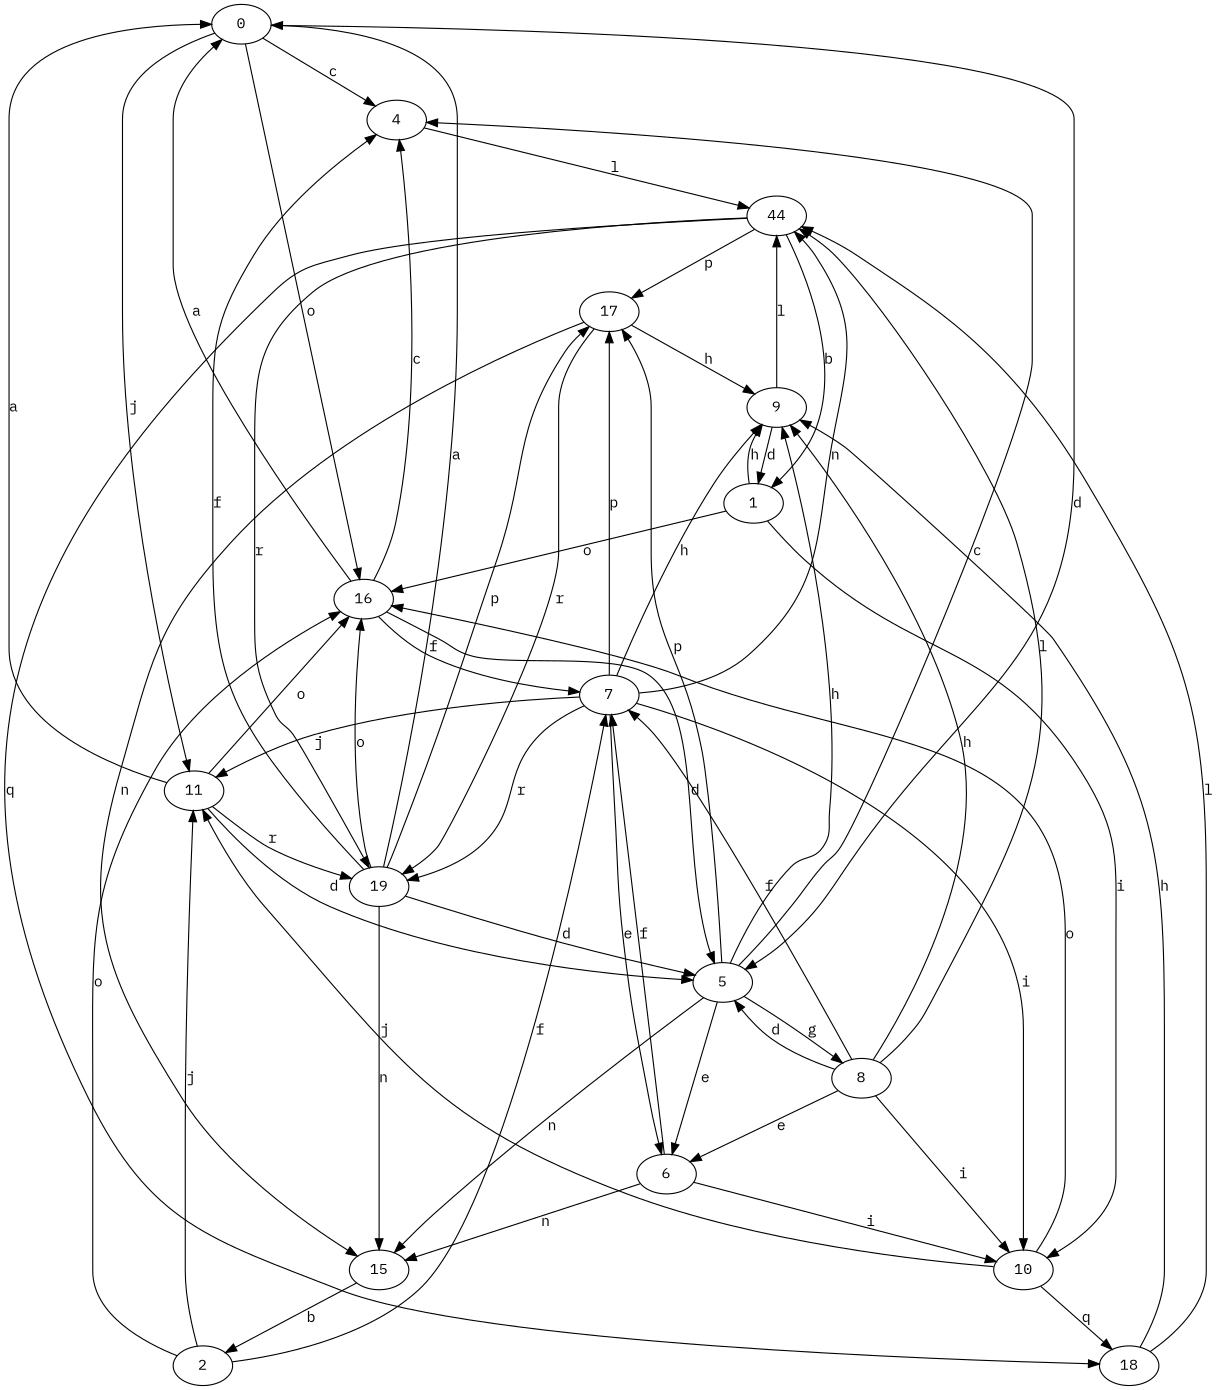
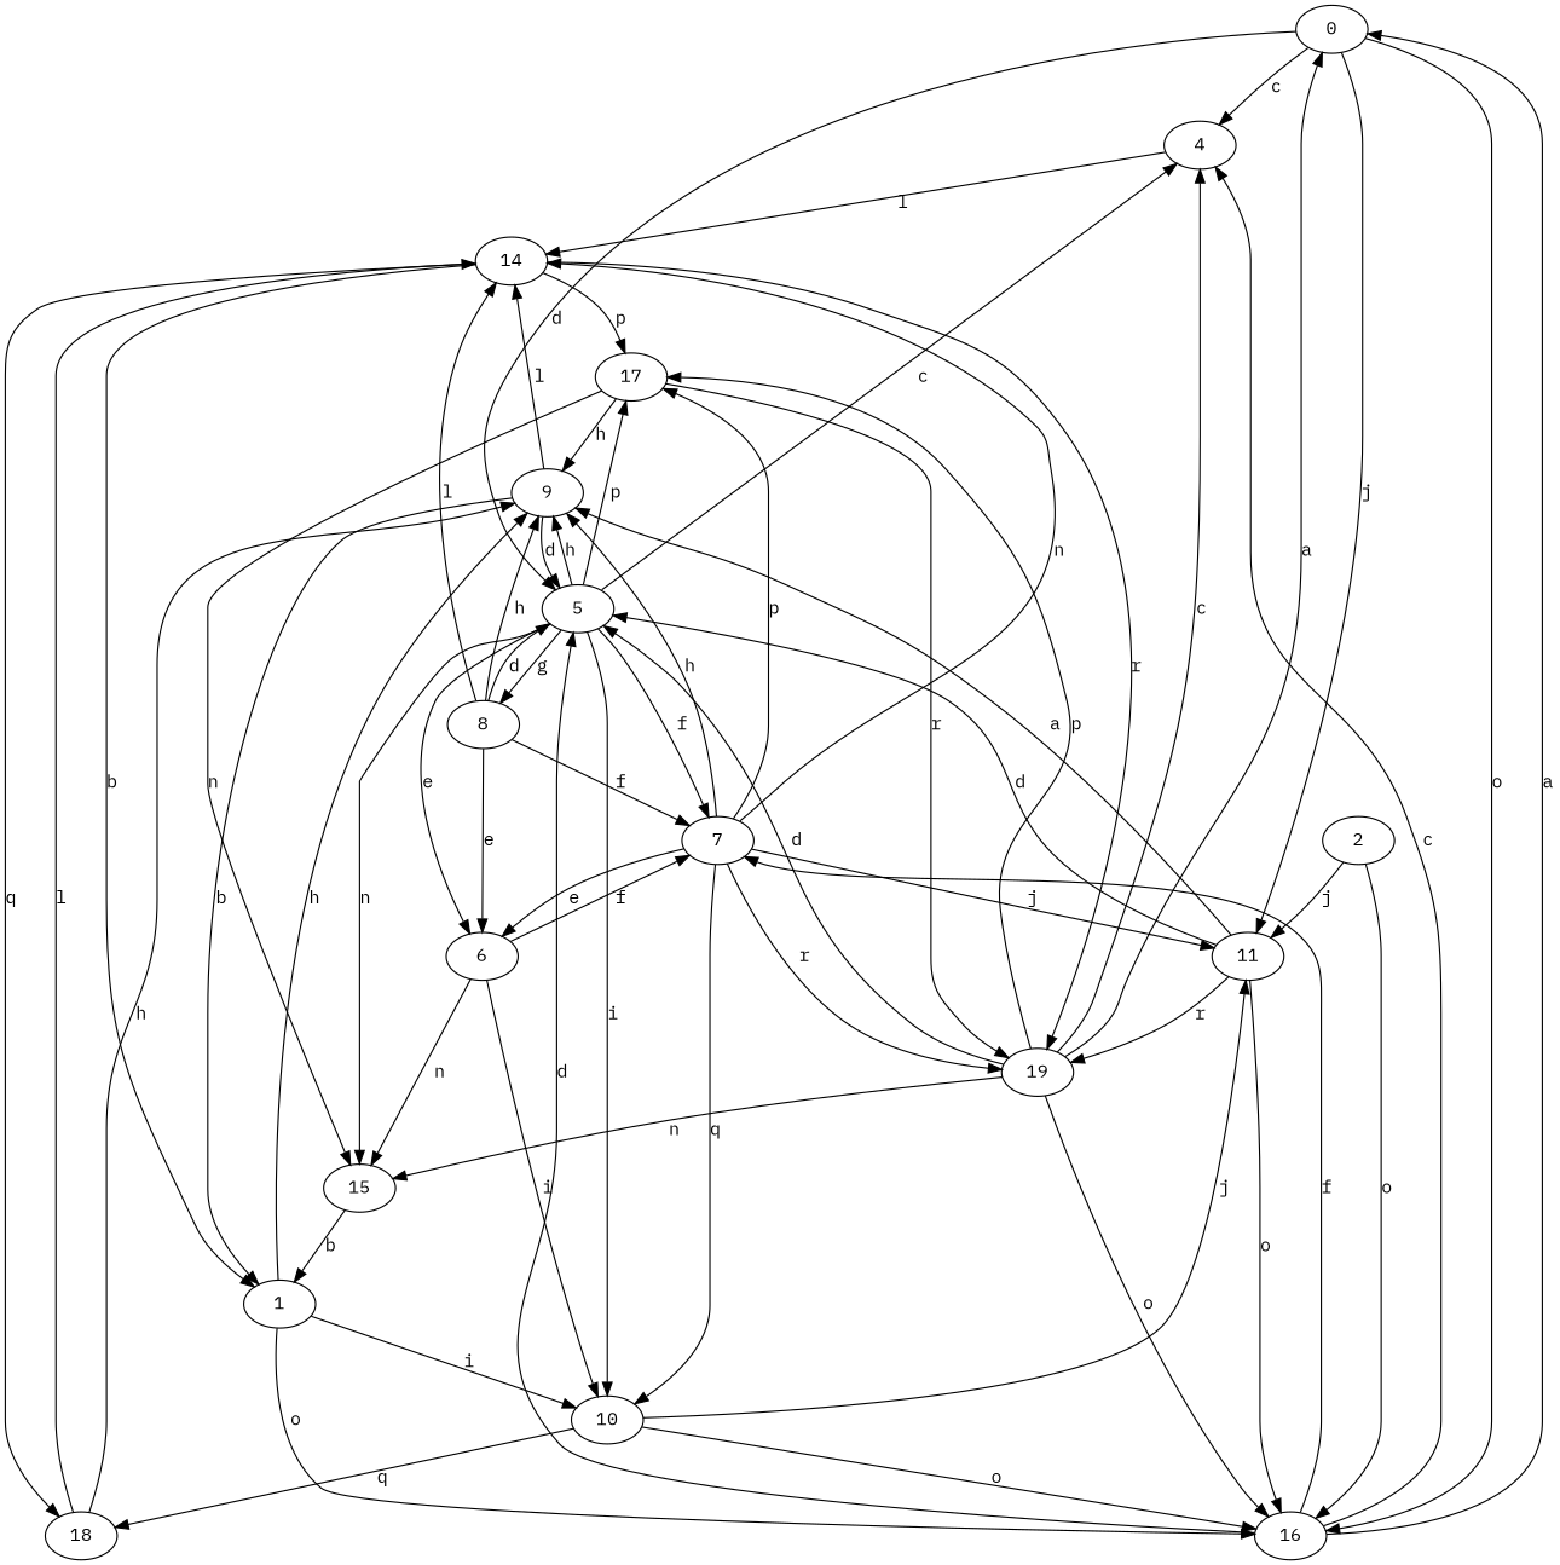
  strict digraph {
    fontname="IBM Plex Mono"
    node [fontname="IBM Plex Mono"]
    edge [fontname="IBM Plex Mono"]
    0
    4
    5
    11
    16
-   14 [label=44]
+   14
    9
    10
    6
    8
    15
    17
    19
    7
    1
    18
    2
    0 -> 4 [label=c]
    0 -> 5 [label=d]
    0 -> 11 [label=j]
    0 -> 16 [label=o]
    4 -> 14 [label=l]
    5 -> 4 [label=c]
    5 -> 9 [label=h]
-   8 -> 10 [label=i]
+   5 -> 10 [label=i]
    5 -> 6 [label=e]
    5 -> 8 [label=g]
    5 -> 15 [label=n]
    5 -> 17 [label=p]
-   11 -> 0 [label=a]
+   11 -> 9 [label=a]
    11 -> 5 [label=d]
    11 -> 16 [label=o]
    11 -> 19 [label=r]
    16 -> 0 [label=a]
    16 -> 4 [label=c]
    16 -> 5 [label=d]
    16 -> 7 [label=f]
    14 -> 17 [label=p]
    14 -> 19 [label=r]
    14 -> 1 [label=b]
    14 -> 18 [label=q]
+   9 -> 5 [label=d]
    9 -> 14 [label=l]
-   9 -> 1 [label=d]
+   9 -> 1 [label=b]
    10 -> 11 [label=j]
    10 -> 16 [label=o]
    10 -> 18 [label=q]
    6 -> 10 [label=i]
    6 -> 15 [label=n]
    6 -> 7 [label=f]
    8 -> 5 [label=d]
    8 -> 14 [label=l]
    8 -> 9 [label=h]
    8 -> 6 [label=e]
    8 -> 7 [label=f]
-   15 -> 2 [label=b]
+   15 -> 1 [label=b]
    17 -> 9 [label=h]
    17 -> 15 [label=n]
    17 -> 19 [label=r]
    19 -> 0 [label=a]
-   19 -> 4 [label=f]
+   19 -> 4 [label=c]
    19 -> 5 [label=d]
    19 -> 16 [label=o]
    19 -> 15 [label=n]
    19 -> 17 [label=p]
    7 -> 11 [label=j]
    7 -> 14 [label=n]
    7 -> 9 [label=h]
-   7 -> 10 [label=i]
+   7 -> 10 [label=q]
    7 -> 6 [label=e]
    7 -> 17 [label=p]
    7 -> 19 [label=r]
    1 -> 16 [label=o]
    1 -> 9 [label=h]
    1 -> 10 [label=i]
    18 -> 14 [label=l]
    18 -> 9 [label=h]
    2 -> 11 [label=j]
    2 -> 16 [label=o]
-   2 -> 7 [label=f]
+   5 -> 7 [label=f]
  }
